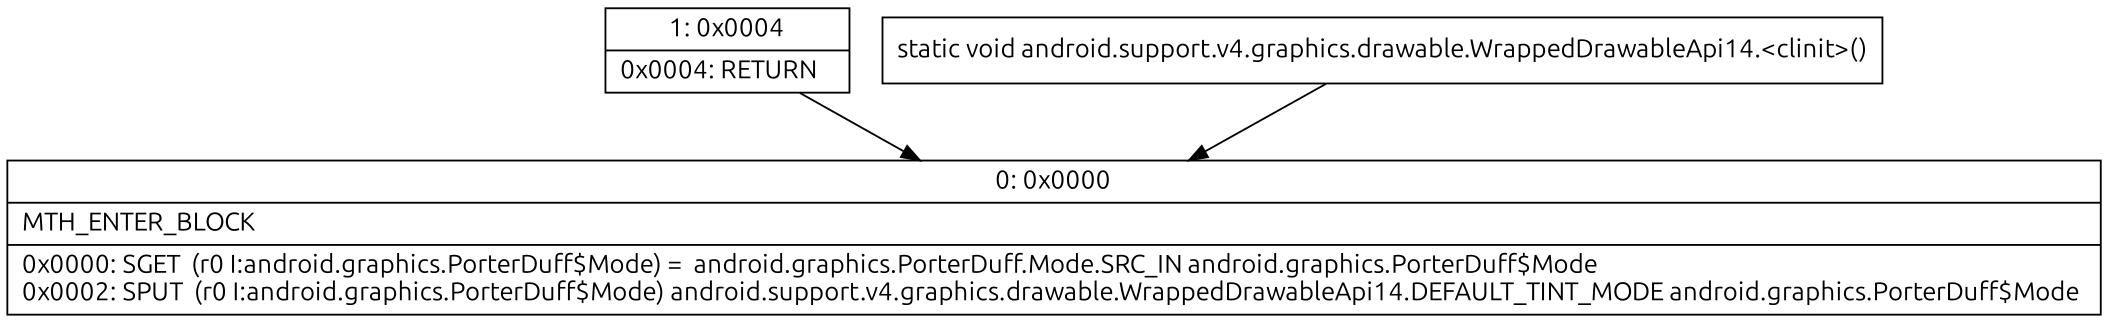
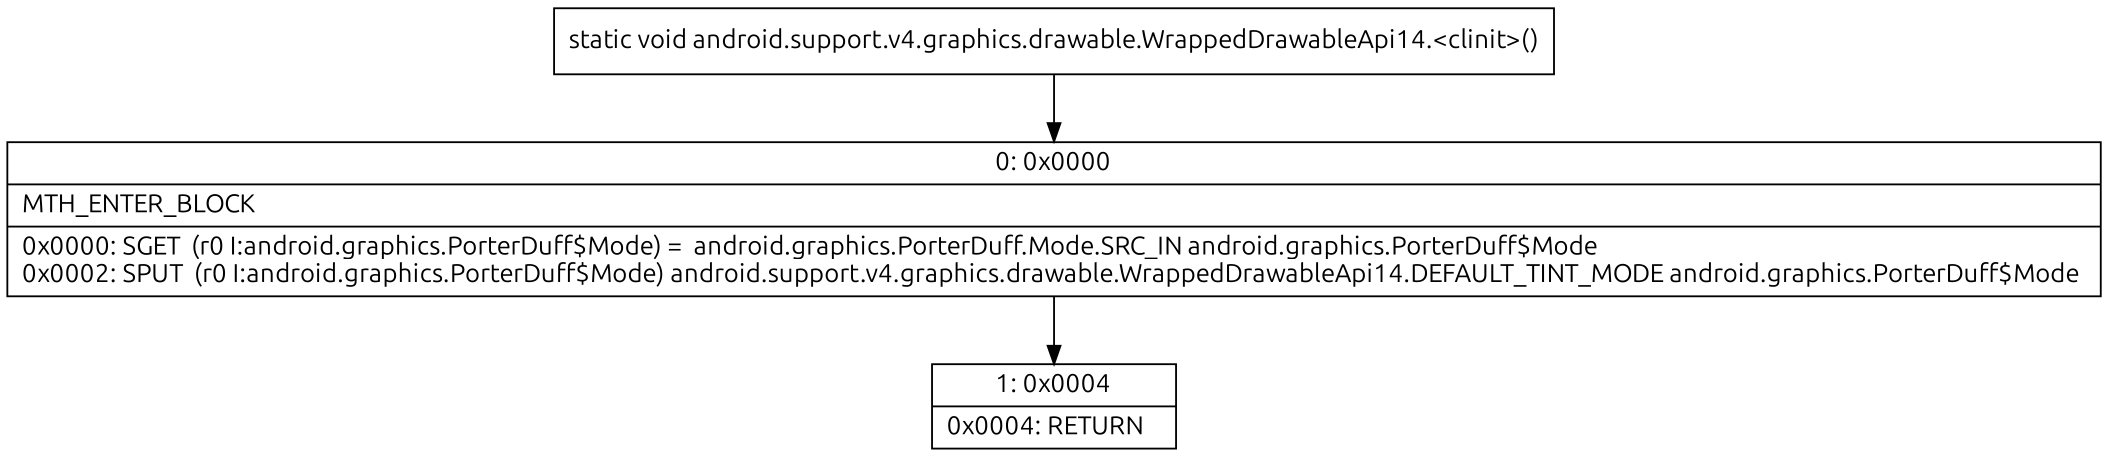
  digraph {
    fontname=Ubuntu
    node [shape=record fontname=Ubuntu]
    edge [fontname=Ubuntu]
    n1 [label="{0\:\ 0x0000|MTH_ENTER_BLOCK\l|0x0000: SGET  (r0 I:android.graphics.PorterDuff$Mode) =  android.graphics.PorterDuff.Mode.SRC_IN android.graphics.PorterDuff$Mode \l0x0002: SPUT  (r0 I:android.graphics.PorterDuff$Mode) android.support.v4.graphics.drawable.WrappedDrawableApi14.DEFAULT_TINT_MODE android.graphics.PorterDuff$Mode \l}"]
    n2 [label="{1\:\ 0x0004|0x0004: RETURN   \l}"]
    n3 [label="{static void android.support.v4.graphics.drawable.WrappedDrawableApi14.\<clinit\>() }"]
-   n2 -> n1
+   n1 -> n2
    n3 -> n1
  }
